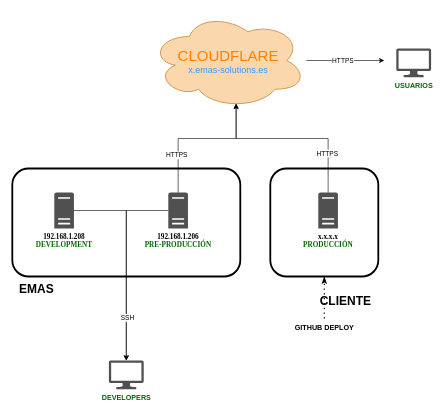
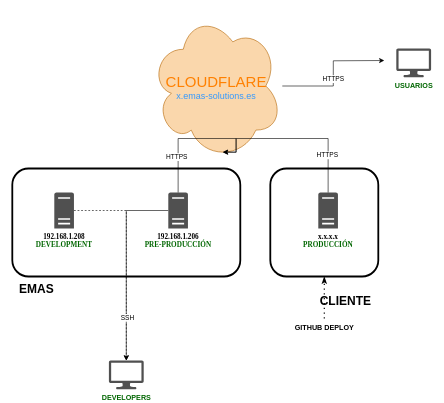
  <mxCell id="0" />
  <mxCell id="1" parent="0" />
  <mxCell id="2" value="" style="rounded=1;whiteSpace=wrap;html=1;fillColor=none;strokeColor=default;strokeWidth=3;" vertex="1" parent="1"><mxGeometry x="20" y="280" width="380" height="180" as="geometry" /></mxCell>
- <mxCell id="3" style="edgeStyle=orthogonalEdgeStyle;rounded=0;orthogonalLoop=1;jettySize=auto;html=1;" edge="1" parent="1" source="4" target="20"><mxGeometry relative="1" as="geometry" /></mxCell>
+ <mxCell id="3" style="edgeStyle=orthogonalEdgeStyle;rounded=0;orthogonalLoop=1;jettySize=auto;html=1;dashed=1;" edge="1" parent="1" source="4" target="20"><mxGeometry relative="1" as="geometry" /></mxCell>
  <mxCell id="4" value="&lt;b&gt;&lt;font face=&quot;Verdana&quot;&gt;192.168.1.208&lt;br&gt;&lt;font style=&quot;font-size: 12px;&quot; color=&quot;#006600&quot;&gt;DEVELOPMENT&lt;/font&gt;&lt;/font&gt;&lt;/b&gt;" style="sketch=0;pointerEvents=1;shadow=0;dashed=0;html=1;strokeColor=none;fillColor=#505050;labelPosition=center;verticalLabelPosition=bottom;verticalAlign=top;outlineConnect=0;align=center;shape=mxgraph.office.servers.server_generic;" vertex="1" parent="1"><mxGeometry x="90" y="320" width="32.75" height="60" as="geometry" /></mxCell>
  <mxCell id="5" style="edgeStyle=orthogonalEdgeStyle;rounded=0;orthogonalLoop=1;jettySize=auto;html=1;" edge="1" parent="1" source="7" target="20"><mxGeometry relative="1" as="geometry" /></mxCell>
  <mxCell id="6" value="SSH" style="edgeLabel;html=1;align=center;verticalAlign=middle;resizable=0;points=[];" vertex="1" connectable="0" parent="5"><mxGeometry x="0.549" y="1" relative="1" as="geometry"><mxPoint as="offset" /></mxGeometry></mxCell>
  <mxCell id="7" value="&lt;b&gt;&lt;font face=&quot;Verdana&quot;&gt;192.168.1.206&lt;font color=&quot;#006600&quot;&gt;&lt;br&gt;PRE-PRODUCCIÓN&lt;br&gt;&lt;/font&gt;&lt;/font&gt;&lt;/b&gt;" style="sketch=0;pointerEvents=1;shadow=0;dashed=0;html=1;strokeColor=none;fillColor=#505050;labelPosition=center;verticalLabelPosition=bottom;verticalAlign=top;outlineConnect=0;align=center;shape=mxgraph.office.servers.server_generic;" vertex="1" parent="1"><mxGeometry x="280" y="320" width="32.75" height="60" as="geometry" /></mxCell>
  <mxCell id="8" value="&lt;font face=&quot;Verdana&quot;&gt;&lt;b&gt;x.x.x.x&lt;/b&gt;&lt;font color=&quot;#006600&quot;&gt;&lt;br&gt;&lt;b&gt;PRODUCCIÓN&lt;br&gt;&lt;/b&gt;&lt;/font&gt;&lt;/font&gt;" style="sketch=0;pointerEvents=1;shadow=0;dashed=0;html=1;strokeColor=none;fillColor=#505050;labelPosition=center;verticalLabelPosition=bottom;verticalAlign=top;outlineConnect=0;align=center;shape=mxgraph.office.servers.server_generic;" vertex="1" parent="1"><mxGeometry x="530" y="320" width="32.75" height="60" as="geometry" /></mxCell>
  <mxCell id="9" value="EMAS" style="text;html=1;align=center;verticalAlign=middle;resizable=0;points=[];autosize=1;strokeColor=none;fillColor=none;fontStyle=1;fontSize=20;" vertex="1" parent="1"><mxGeometry x="20" y="460" width="80" height="40" as="geometry" /></mxCell>
  <mxCell id="10" style="edgeStyle=orthogonalEdgeStyle;rounded=0;orthogonalLoop=1;jettySize=auto;html=1;" edge="1" parent="1" source="12"><mxGeometry relative="1" as="geometry"><mxPoint x="640" y="100" as="targetPoint" /></mxGeometry></mxCell>
  <mxCell id="11" value="HTTPS" style="edgeLabel;html=1;align=center;verticalAlign=middle;resizable=0;points=[];" vertex="1" connectable="0" parent="10"><mxGeometry x="-0.087" y="1" relative="1" as="geometry"><mxPoint as="offset" /></mxGeometry></mxCell>
- <mxCell id="12" value="&lt;font color=&quot;#ff8000&quot; style=&quot;font-size: 25px;&quot;&gt;CLOUDFLARE&lt;/font&gt;&lt;br&gt;&lt;font color=&quot;#3399ff&quot; style=&quot;font-size: 15px;&quot;&gt;x.emas-solutions.es&lt;/font&gt;&lt;font color=&quot;#3399ff&quot; style=&quot;font-size: 15px;&quot;&gt;&lt;br&gt;&lt;/font&gt;" style="ellipse;shape=cloud;whiteSpace=wrap;html=1;fillColor=#fad7ac;strokeColor=#b46504;" vertex="1" parent="1"><mxGeometry x="250" y="20" width="260" height="160" as="geometry" /></mxCell>
+ <mxCell id="12" value="&lt;font color=&quot;#ff8000&quot; style=&quot;font-size: 25px;&quot;&gt;CLOUDFLARE&lt;/font&gt;&lt;br&gt;&lt;font color=&quot;#3399ff&quot; style=&quot;font-size: 15px;&quot;&gt;x.emas-solutions.es&lt;/font&gt;&lt;font color=&quot;#3399ff&quot; style=&quot;font-size: 15px;&quot;&gt;&lt;br&gt;&lt;/font&gt;" style="ellipse;shape=cloud;whiteSpace=wrap;html=1;fillColor=#fad7ac;strokeColor=#b46504;" vertex="1" parent="1"><mxGeometry x="250" y="20" width="220" height="245" as="geometry" /></mxCell>
  <mxCell id="13" style="edgeStyle=orthogonalEdgeStyle;rounded=0;orthogonalLoop=1;jettySize=auto;html=1;entryX=0.55;entryY=0.95;entryDx=0;entryDy=0;entryPerimeter=0;" edge="1" parent="1" source="7" target="12"><mxGeometry relative="1" as="geometry"><Array as="points"><mxPoint x="296" y="230" /><mxPoint x="393" y="230" /></Array></mxGeometry></mxCell>
  <mxCell id="14" value="HTTPS" style="edgeLabel;html=1;align=center;verticalAlign=middle;resizable=0;points=[];" vertex="1" connectable="0" parent="13"><mxGeometry x="-0.481" y="3" relative="1" as="geometry"><mxPoint as="offset" /></mxGeometry></mxCell>
  <mxCell id="15" style="edgeStyle=orthogonalEdgeStyle;rounded=0;orthogonalLoop=1;jettySize=auto;html=1;entryX=0.55;entryY=0.95;entryDx=0;entryDy=0;entryPerimeter=0;" edge="1" parent="1" source="8" target="12"><mxGeometry relative="1" as="geometry"><Array as="points"><mxPoint x="546" y="230" /><mxPoint x="393" y="230" /></Array></mxGeometry></mxCell>
  <mxCell id="16" value="HTTPS" style="edgeLabel;html=1;align=center;verticalAlign=middle;resizable=0;points=[];" vertex="1" connectable="0" parent="15"><mxGeometry x="-0.562" y="2" relative="1" as="geometry"><mxPoint as="offset" /></mxGeometry></mxCell>
  <mxCell id="17" value="&lt;b&gt;&lt;font color=&quot;#006600&quot;&gt;USUARIOS&lt;/font&gt;&lt;/b&gt;" style="sketch=0;pointerEvents=1;shadow=0;dashed=0;html=1;strokeColor=none;fillColor=#505050;labelPosition=center;verticalLabelPosition=bottom;verticalAlign=top;outlineConnect=0;align=center;shape=mxgraph.office.devices.lcd_monitor;" vertex="1" parent="1"><mxGeometry x="660" y="80" width="58" height="48" as="geometry" /></mxCell>
  <mxCell id="18" value="" style="rounded=1;whiteSpace=wrap;html=1;fillColor=none;strokeColor=default;strokeWidth=3;" vertex="1" parent="1"><mxGeometry x="450" y="280" width="180" height="180" as="geometry" /></mxCell>
  <mxCell id="19" value="CLIENTE" style="text;html=1;align=center;verticalAlign=middle;resizable=0;points=[];autosize=1;strokeColor=none;fillColor=none;fontStyle=1;fontSize=20;" vertex="1" parent="1"><mxGeometry x="520" y="480" width="110" height="40" as="geometry" /></mxCell>
  <mxCell id="20" value="&lt;font color=&quot;#006600&quot;&gt;&lt;b&gt;DEVELOPERS&lt;/b&gt;&lt;/font&gt;" style="sketch=0;pointerEvents=1;shadow=0;dashed=0;html=1;strokeColor=none;fillColor=#505050;labelPosition=center;verticalLabelPosition=bottom;verticalAlign=top;outlineConnect=0;align=center;shape=mxgraph.office.devices.lcd_monitor;" vertex="1" parent="1"><mxGeometry x="181" y="600" width="58" height="48" as="geometry" /></mxCell>
  <mxCell id="21" value="" style="endArrow=classicThin;dashed=1;html=1;dashPattern=1 3;strokeWidth=2;rounded=0;verticalAlign=middle;startArrow=none;startFill=0;endFill=1;" edge="1" parent="1" target="18"><mxGeometry width="50" height="50" relative="1" as="geometry"><mxPoint x="540" y="530" as="sourcePoint" /><mxPoint x="550" y="460" as="targetPoint" /></mxGeometry></mxCell>
  <mxCell id="22" value="GITHUB DEPLOY" style="text;html=1;align=center;verticalAlign=middle;resizable=0;points=[];autosize=1;strokeColor=none;fillColor=none;fontStyle=1;fontSize=12;" vertex="1" parent="1"><mxGeometry x="485" y="530" width="110" height="30" as="geometry" /></mxCell>
